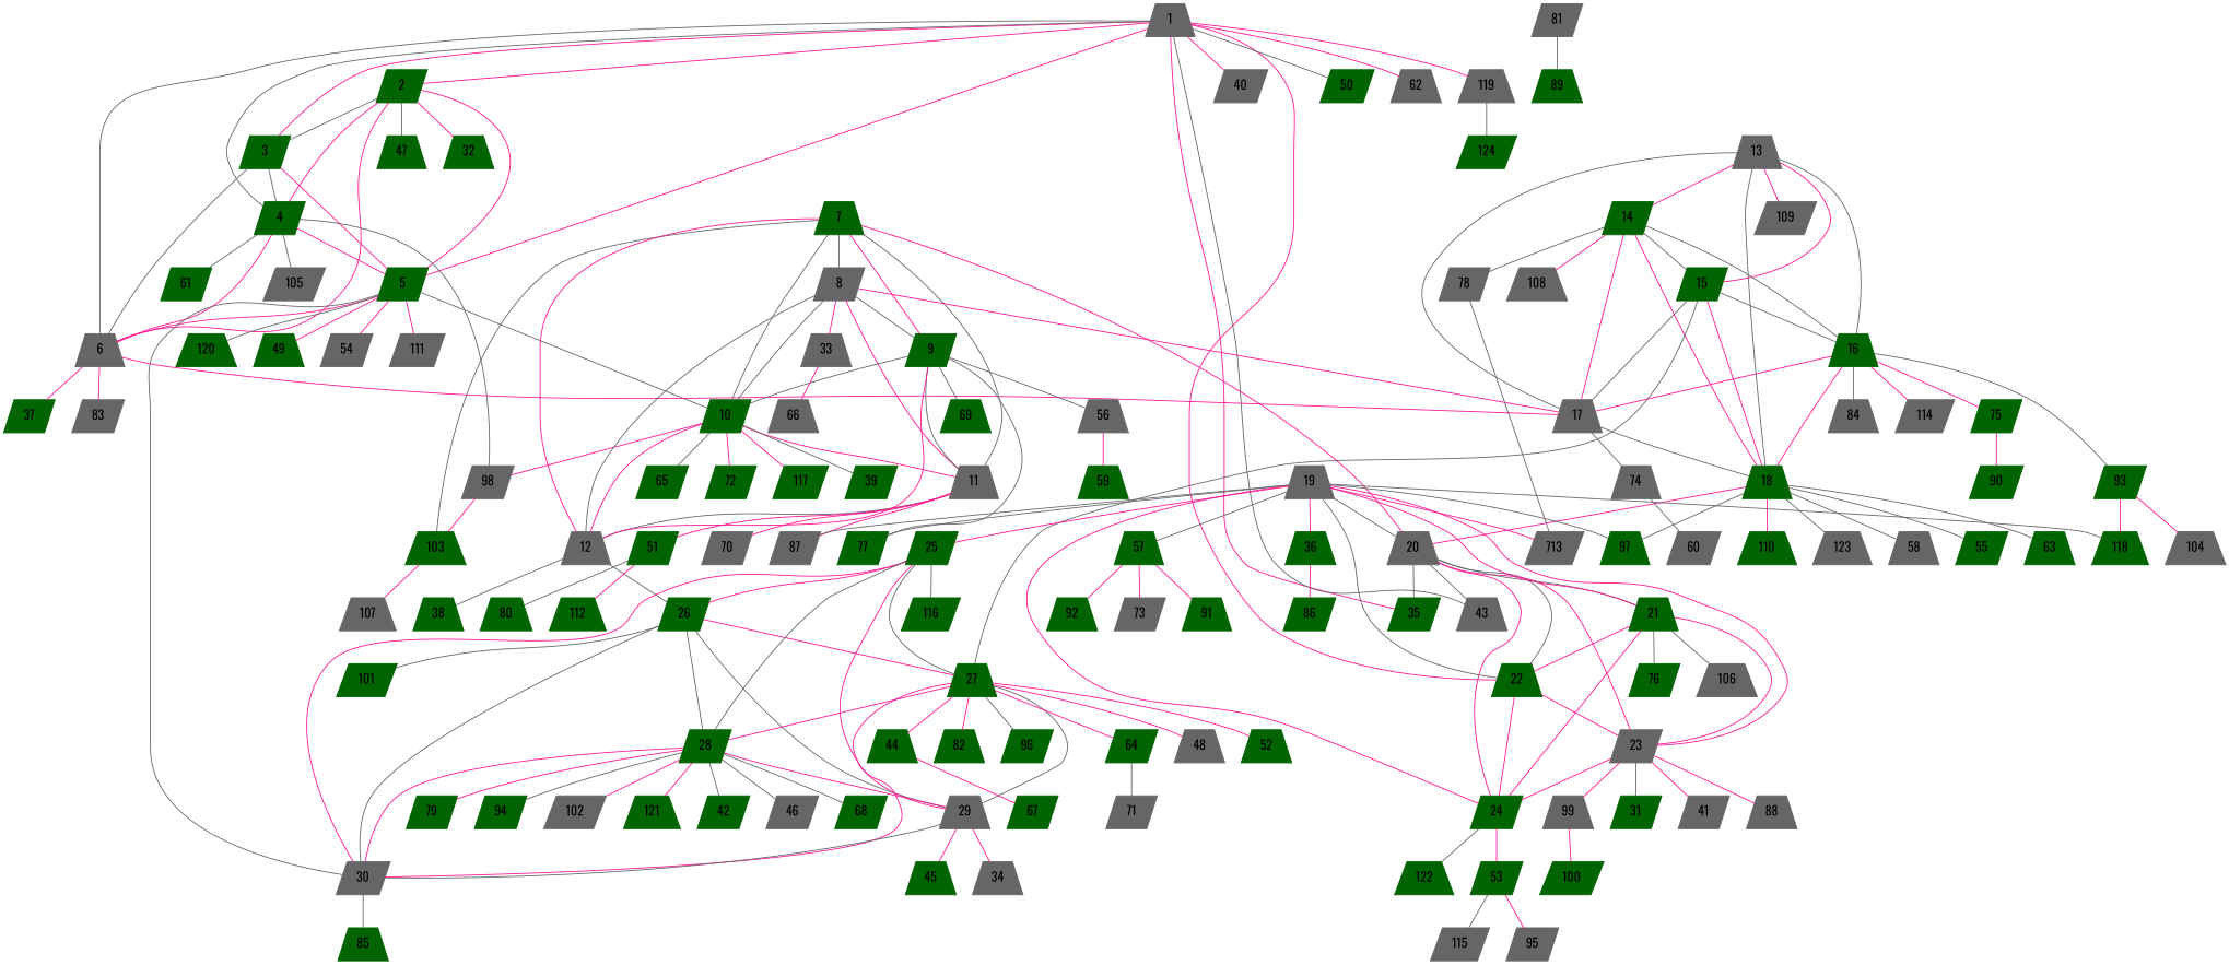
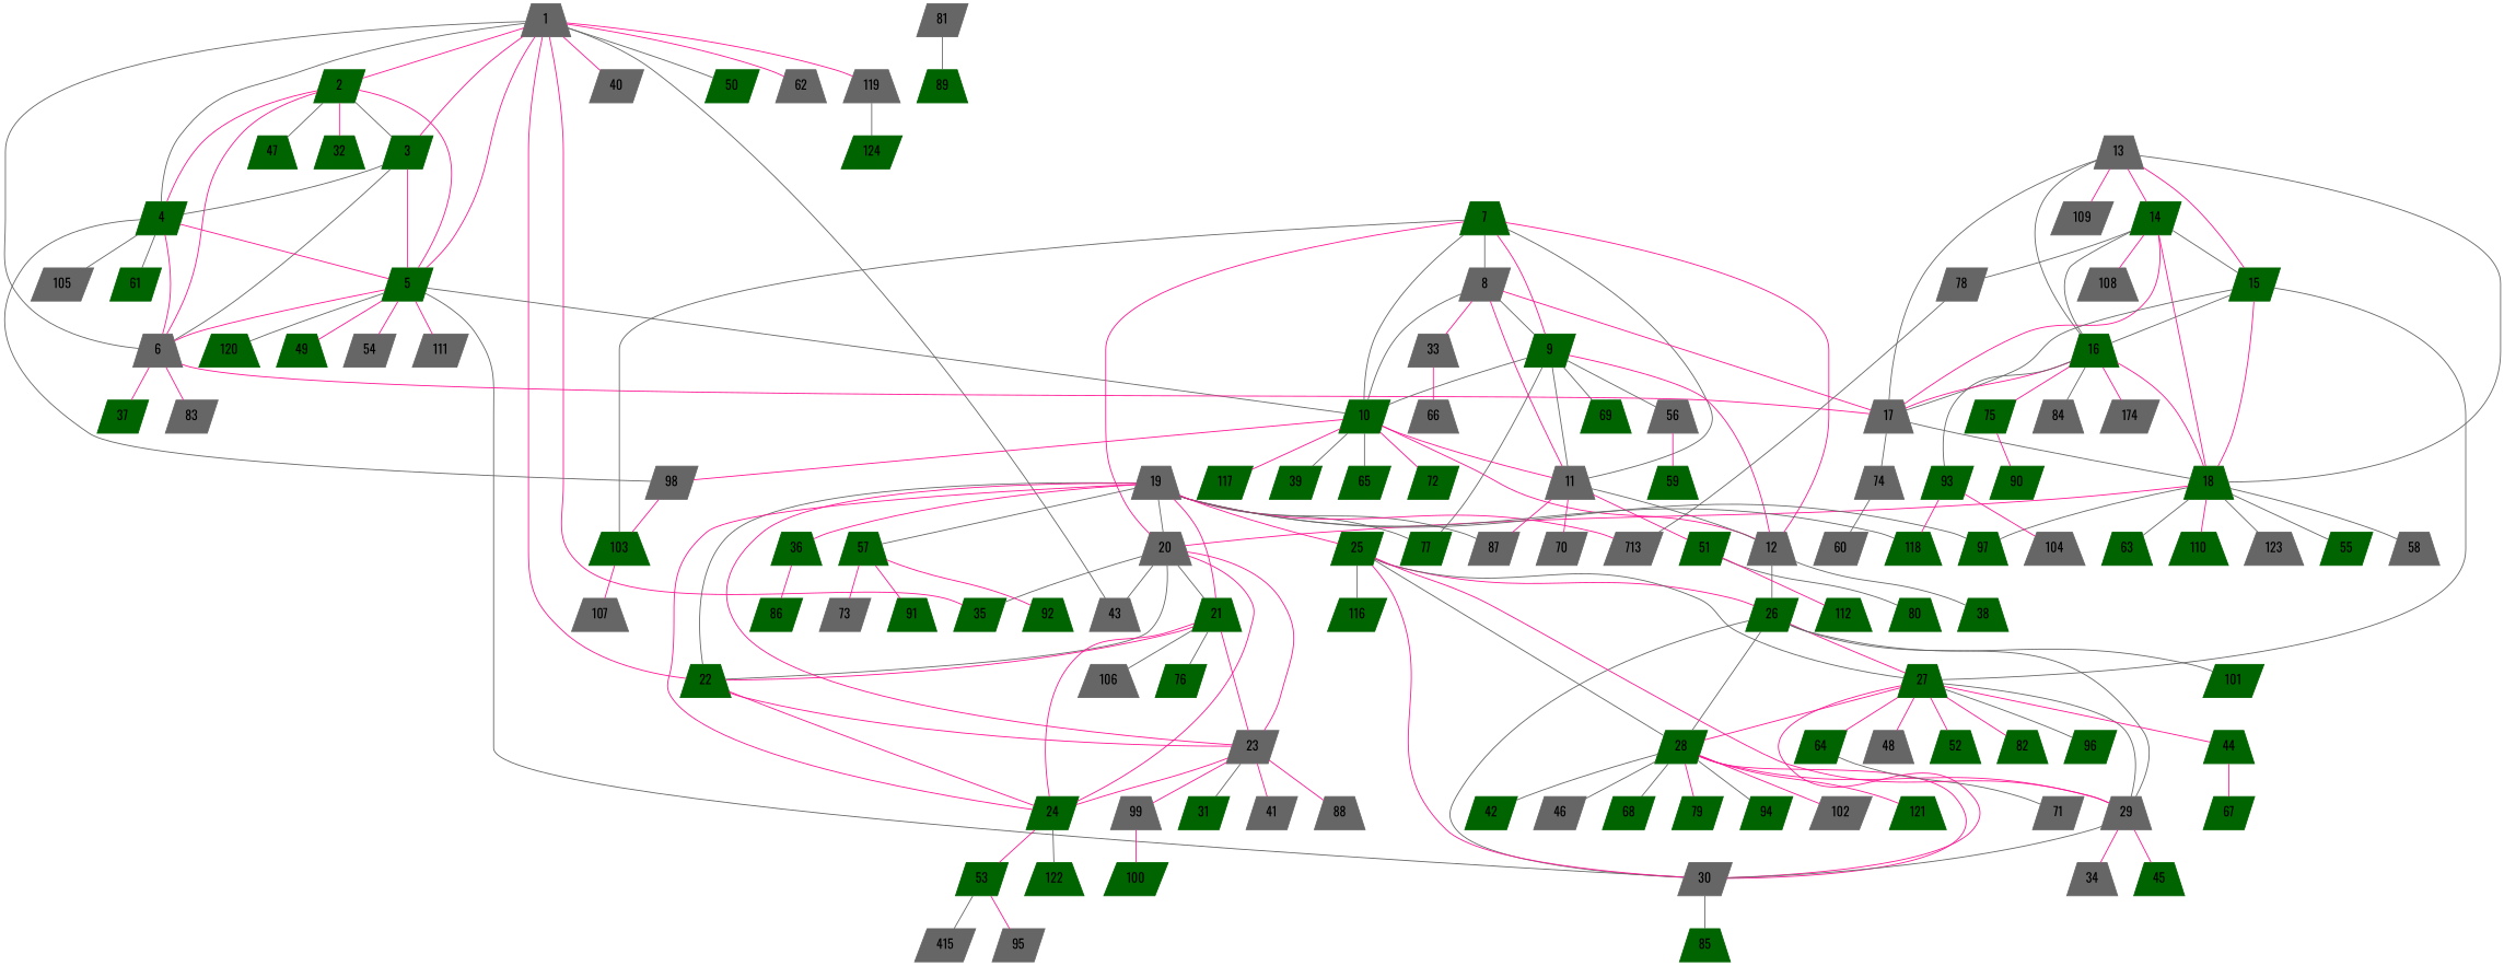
  graph {
    fontname=Oswald
    node [color=darkgreen fontname=Oswald shape=parallelogram style=filled]
    edge [color=deeppink fontname=Oswald]
    1 [color=gray40 shape=trapezium]
    2
    3
    4
    5
    6 [color=gray40 shape=trapezium]
    22 [shape=trapezium]
    35
    40 [color=gray40]
    43 [color=gray40 shape=trapezium]
    50
    62 [color=gray40 shape=trapezium]
    119 [color=gray40 shape=trapezium]
    32 [shape=trapezium]
    47 [shape=trapezium]
    61
    98 [color=gray40]
    105 [color=gray40]
    10
    30 [color=gray40]
    49 [shape=trapezium]
    54 [color=gray40]
    111 [color=gray40]
    120 [shape=trapezium]
    17 [color=gray40 shape=trapezium]
    37
    83 [color=gray40]
    23 [color=gray40]
    24
    124
    103 [shape=trapezium]
    11 [color=gray40 shape=trapezium]
    12 [color=gray40 shape=trapezium]
    39
    65
    72
    117
    85 [shape=trapezium]
    18 [shape=trapezium]
    74 [color=gray40 shape=trapezium]
    7 [shape=trapezium]
    8 [color=gray40]
    9
    20 [color=gray40 shape=trapezium]
    33 [color=gray40 shape=trapezium]
    56 [color=gray40 shape=trapezium]
    69 [shape=trapezium]
    77
    51
    70 [color=gray40]
    87 [color=gray40]
    26
    38 [shape=trapezium]
    21 [shape=trapezium]
    107 [color=gray40 shape=trapezium]
    66 [color=gray40 shape=trapezium]
    59 [shape=trapezium]
    80 [shape=trapezium]
    112 [shape=trapezium]
    27 [shape=trapezium]
    28
    29 [color=gray40 shape=trapezium]
    101
    13 [color=gray40 shape=trapezium]
    14
    15
    16 [shape=trapezium]
    109 [color=gray40]
    78 [color=gray40]
    108 [color=gray40 shape=trapezium]
    75
    84 [color=gray40 shape=trapezium]
    93
-   114 [color=gray40]
+   114 [color=gray40 label=174]
    55
    58 [color=gray40 shape=trapezium]
    63 [shape=trapezium]
    97 [shape=trapezium]
    110 [shape=trapezium]
    123 [color=gray40 shape=trapezium]
    n81 [color=gray40 label=713]
    44 [shape=trapezium]
    48 [color=gray40 shape=trapezium]
    52 [shape=trapezium]
    64
    82 [shape=trapezium]
    96
    90
    118 [shape=trapezium]
    104 [color=gray40 shape=trapezium]
    60 [color=gray40]
    19 [color=gray40 shape=trapezium]
    25
    36 [shape=trapezium]
    57 [shape=trapezium]
    76
    106 [color=gray40 shape=trapezium]
    31
    41 [color=gray40]
    88 [color=gray40 shape=trapezium]
    99 [color=gray40 shape=trapezium]
    53
    122 [shape=trapezium]
    116
    86
    73 [color=gray40]
    91 [shape=trapezium]
    92 [shape=trapezium]
    81 [color=gray40]
    89 [shape=trapezium]
    100
    95 [color=gray40]
-   115 [color=gray40]
+   115 [color=gray40 label=415]
    42
    46 [color=gray40]
    68
    79
    94
    102 [color=gray40]
    121 [shape=trapezium]
    34 [color=gray40 shape=trapezium]
    45 [shape=trapezium]
    67
    71 [color=gray40]
    1 -- 2
    1 -- 3
    1 -- 4 [color=gray40]
    1 -- 5
    1 -- 6 [color=gray40]
    1 -- 22
    1 -- 35
    1 -- 40
    1 -- 43 [color=gray40]
    1 -- 50 [color=gray40]
    1 -- 62
    1 -- 119
    2 -- 3 [color=gray40]
    2 -- 4
    2 -- 5
    2 -- 6
    2 -- 32
    2 -- 47 [color=gray40]
    3 -- 4 [color=gray40]
    3 -- 5
    3 -- 6 [color=gray40]
    4 -- 5
    4 -- 6
    4 -- 61 [color=gray40]
    4 -- 98 [color=gray40]
    4 -- 105 [color=gray40]
    5 -- 6
    5 -- 10 [color=gray40]
    5 -- 30 [color=gray40]
    5 -- 49
    5 -- 54
    5 -- 111
    5 -- 120 [color=gray40]
    6 -- 17
    6 -- 37
    6 -- 83
    22 -- 23
    22 -- 24
    119 -- 124 [color=gray40]
    98 -- 103
    10 -- 98
    10 -- 11
    10 -- 12
    10 -- 39 [color=gray40]
    10 -- 65 [color=gray40]
    10 -- 72
    10 -- 117
    30 -- 85 [color=gray40]
    17 -- 18 [color=gray40]
    17 -- 74 [color=gray40]
    23 -- 24
    23 -- 31 [color=gray40]
    23 -- 41
    23 -- 88
    23 -- 99
    24 -- 53
    24 -- 122 [color=gray40]
    103 -- 107
    11 -- 12 [color=gray40]
    11 -- 51
    11 -- 70
    11 -- 87
    12 -- 26 [color=gray40]
    12 -- 38 [color=gray40]
    18 -- 20
    18 -- 55 [color=gray40]
    18 -- 58 [color=gray40]
    18 -- 63 [color=gray40]
    18 -- 97 [color=gray40]
    18 -- 110
    18 -- 123 [color=gray40]
    74 -- 60 [color=gray40]
    7 -- 10 [color=gray40]
    7 -- 103 [color=gray40]
    7 -- 11 [color=gray40]
    7 -- 12
    7 -- 8 [color=gray40]
    7 -- 9
    7 -- 20
    8 -- 10 [color=gray40]
    8 -- 17
    8 -- 11
-   8 -- 12 [color=gray40]
    8 -- 9 [color=gray40]
    8 -- 33
    9 -- 10 [color=gray40]
    9 -- 11 [color=gray40]
    9 -- 12
    9 -- 56 [color=gray40]
    9 -- 69 [color=gray40]
    9 -- 77 [color=gray40]
    20 -- 22 [color=gray40]
    20 -- 35 [color=gray40]
    20 -- 43 [color=gray40]
    20 -- 23
    20 -- 24
    20 -- 21 [color=gray40]
    33 -- 66
    56 -- 59
    51 -- 80 [color=gray40]
    51 -- 112
    26 -- 30 [color=gray40]
    26 -- 27
    26 -- 28 [color=gray40]
    26 -- 29 [color=gray40]
    26 -- 101 [color=gray40]
    21 -- 22
    21 -- 23
    21 -- 24
    21 -- 76 [color=gray40]
    21 -- 106 [color=gray40]
    27 -- 30
    27 -- 28
    27 -- 29 [color=gray40]
    27 -- 44
    27 -- 48
    27 -- 52
    27 -- 64
    27 -- 82
    27 -- 96 [color=gray40]
    28 -- 30
    28 -- 29
    28 -- 42 [color=gray40]
    28 -- 46 [color=gray40]
    28 -- 68 [color=gray40]
    28 -- 79
    28 -- 94 [color=gray40]
    28 -- 102
    28 -- 121
    29 -- 30 [color=gray40]
    29 -- 34
    29 -- 45
    13 -- 17 [color=gray40]
    13 -- 18 [color=gray40]
    13 -- 14
    13 -- 15
    13 -- 16 [color=gray40]
    13 -- 109
    14 -- 17
    14 -- 18
    14 -- 15 [color=gray40]
    14 -- 16 [color=gray40]
    14 -- 78 [color=gray40]
    14 -- 108
    15 -- 17 [color=gray40]
    15 -- 18
    15 -- 27 [color=gray40]
    15 -- 16 [color=gray40]
    16 -- 17
    16 -- 18
    16 -- 75
    16 -- 84 [color=gray40]
    16 -- 93 [color=gray40]
    16 -- 114
    78 -- n81 [color=gray40]
    75 -- 90
    93 -- 118
    93 -- 104
    44 -- 67
    64 -- 71 [color=gray40]
    19 -- 22 [color=gray40]
    19 -- 23
    19 -- 24
    19 -- 20 [color=gray40]
    19 -- 77 [color=gray40]
    19 -- 87 [color=gray40]
    19 -- 21
    19 -- 97 [color=gray40]
    19 -- n81
    19 -- 118 [color=gray40]
    19 -- 25
    19 -- 36
    19 -- 57 [color=gray40]
    25 -- 30
    25 -- 26
    25 -- 27 [color=gray40]
    25 -- 28 [color=gray40]
    25 -- 29
    25 -- 116 [color=gray40]
    36 -- 86
    57 -- 73
    57 -- 91
    57 -- 92
    99 -- 100
    53 -- 95
    53 -- 115 [color=gray40]
    81 -- 89 [color=gray40]
  }
